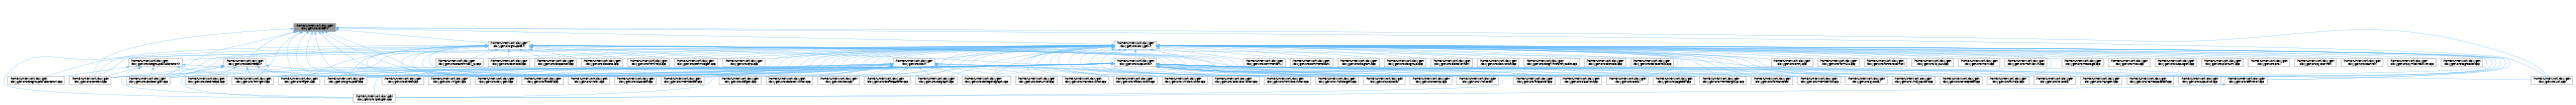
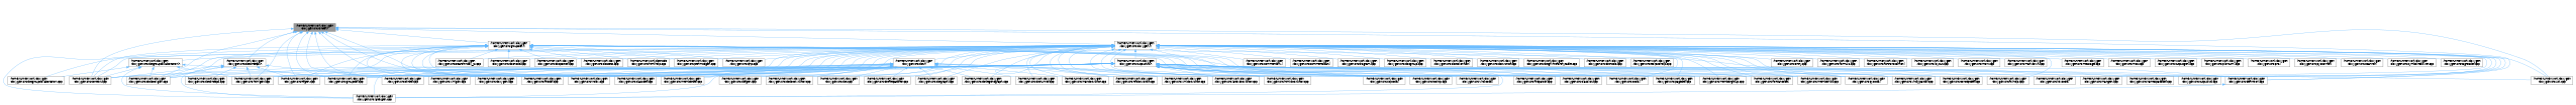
  digraph {
    node [color=grey40 fillcolor=white fontname=Helvetica fontsize=10 shape=box style=filled]
    edge [color=steelblue1 dir=back fontname=Helvetica fontsize=10 labelfontname=Helvetica labelfontsize=10 style=solid]
    n1 [color=gray40 fillcolor=grey60 fontcolor=black height=0.2 label="/home/runner/work/doxygen\l/doxygen/src/dirdef.h" width=0.4]
    n2 [height=0.2 label="/home/runner/work/doxygen\l/doxygen/src/context.cpp" width=0.4]
    n3 [height=0.2 label="/home/runner/work/doxygen\l/doxygen/src/definition.cpp" width=0.4]
    n4 [height=0.2 label="/home/runner/work/doxygen\l/doxygen/src/dirdef.cpp" width=0.4]
    n5 [height=0.2 label="/home/runner/work/doxygen\l/doxygen/src/docbookgen.cpp" width=0.4]
    n6 [height=0.2 label="/home/runner/work/doxygen\l/doxygen/src/dotdirdeps.h" width=0.4]
    n7 [height=0.2 label="/home/runner/work/doxygen\l/doxygen/src/htmlgen.cpp" width=0.4]
    n8 [height=0.2 label="/home/runner/work/doxygen\l/doxygen/src/rtfgen.cpp" width=0.4]
    n9 [height=0.2 label="/home/runner/work/doxygen\l/doxygen/src/doxygen.cpp" width=0.4]
    n10 [height=0.2 label="/home/runner/work/doxygen\l/doxygen/src/doxygen.h" width=0.4]
    n11 [height=0.2 label="/home/runner/work/doxygen\l/doxygen/src/filedef.cpp" width=0.4]
    n12 [height=0.2 label="/home/runner/work/doxygen\l/doxygen/src/groupdef.cpp" width=0.4]
    n13 [height=0.2 label="/home/runner/work/doxygen\l/doxygen/src/index.cpp" width=0.4]
    n14 [height=0.2 label="/home/runner/work/doxygen\l/doxygen/src/xmlgen.cpp" width=0.4]
    n15 [height=0.2 label="/home/runner/work/doxygen\l/doxygen/src/util.cpp" width=0.4]
    n16 [height=0.2 label="/home/runner/work/doxygen\l/doxygen/src/groupdef.h" width=0.4]
    n17 [height=0.2 label="/home/runner/work/doxygen\l/doxygen/src/latexgen.cpp" width=0.4]
    n18 [height=0.2 label="/home/runner/work/doxygen\l/doxygen/src/dotdirdeps.cpp" width=0.4]
    n19 [height=0.2 label="/home/runner/work/doxygen\l/doxygen/src/classdef.cpp" width=0.4]
    n20 [height=0.2 label="/home/runner/work/doxygen\l/doxygen/src/classlist.cpp" width=0.4]
    n21 [height=0.2 label="/home/runner/work/doxygen\l/doxygen/src/code.l" width=0.4]
    n22 [height=0.2 label="/home/runner/work/doxygen\l/doxygen/src/commentcnv.l" width=0.4]
    n23 [height=0.2 label="/home/runner/work/doxygen\l/doxygen/src/commentscan.l" width=0.4]
    n24 [height=0.2 label="/home/runner/work/doxygen\l/doxygen/src/conceptdef.cpp" width=0.4]
    n25 [height=0.2 label="/home/runner/work/doxygen\l/doxygen/src/defgen.cpp" width=0.4]
    n26 [height=0.2 label="/home/runner/work/doxygen\l/doxygen/src/diagram.cpp" width=0.4]
    n27 [height=0.2 label="/home/runner/work/doxygen\l/doxygen/src/docbookvisitor.cpp" width=0.4]
    n28 [height=0.2 label="/home/runner/work/doxygen\l/doxygen/src/docgroup.cpp" width=0.4]
    n29 [height=0.2 label="/home/runner/work/doxygen\l/doxygen/src/docnode.cpp" width=0.4]
    n30 [height=0.2 label="/home/runner/work/doxygen\l/doxygen/src/docparser.cpp" width=0.4]
    n31 [height=0.2 label="/home/runner/work/doxygen\l/doxygen/src/docsets.cpp" width=0.4]
    n32 [height=0.2 label="/home/runner/work/doxygen\l/doxygen/src/doctokenizer.l" width=0.4]
    n33 [height=0.2 label="/home/runner/work/doxygen\l/doxygen/src/docvisitor.cpp" width=0.4]
    n34 [height=0.2 label="/home/runner/work/doxygen\l/doxygen/src/dot.cpp" width=0.4]
    n35 [height=0.2 label="/home/runner/work/doxygen\l/doxygen/src/dot.h" width=0.4]
    n36 [height=0.2 label="/home/runner/work/doxygen\l/doxygen/src/dotfilepatcher.cpp" width=0.4]
    n37 [height=0.2 label="/home/runner/work/doxygen\l/doxygen/src/dotgraph.cpp" width=0.4]
    n38 [height=0.2 label="/home/runner/work/doxygen\l/doxygen/src/dotlegendgraph.cpp" width=0.4]
    n39 [height=0.2 label="/home/runner/work/doxygen\l/doxygen/src/dotrunner.cpp" width=0.4]
    n40 [height=0.2 label="/home/runner/work/doxygen\l/doxygen/src/htmldocvisitor.cpp" width=0.4]
    n41 [height=0.2 label="/home/runner/work/doxygen\l/doxygen/src/latexdocvisitor.cpp" width=0.4]
    n42 [height=0.2 label="/home/runner/work/doxygen\l/doxygen/src/mandocvisitor.cpp" width=0.4]
    n43 [height=0.2 label="/home/runner/work/doxygen\l/doxygen/src/memberdef.cpp" width=0.4]
    n44 [height=0.2 label="/home/runner/work/doxygen\l/doxygen/src/rtfdocvisitor.cpp" width=0.4]
    n45 [height=0.2 label="/home/runner/work/doxygen\l/doxygen/src/xmldocvisitor.cpp" width=0.4]
    n46 [height=0.2 label="/home/runner/work/doxygen\l/doxygen/src/dotgfxhierarchytable.cpp" width=0.4]
    n47 [height=0.2 label="/home/runner/work/doxygen\l/doxygen/src/dotgroupcollaboration.cpp" width=0.4]
    n48 [height=0.2 label="/home/runner/work/doxygen\l/doxygen/src/dotnode.cpp" width=0.4]
    n49 [height=0.2 label="/home/runner/work/doxygen\l/doxygen/src/eclipsehelp.cpp" width=0.4]
    n50 [height=0.2 label="/home/runner/work/doxygen\l/doxygen/src/entry.cpp" width=0.4]
    n51 [height=0.2 label="/home/runner/work/doxygen\l/doxygen/src/formula.cpp" width=0.4]
    n52 [height=0.2 label="/home/runner/work/doxygen\l/doxygen/src/fortrancode.l" width=0.4]
    n53 [height=0.2 label="/home/runner/work/doxygen\l/doxygen/src/fortranscanner.l" width=0.4]
    n54 [height=0.2 label="/home/runner/work/doxygen\l/doxygen/src/ftvhelp.cpp" width=0.4]
-   n55 [height=0.2 label="/home/runner/work/doxygen\l/doxygen/src/htmlhelp.cpp" width=0.4]
+   n55 [height=0.2 label="/home/runner/work/dotnode\l/doxygen/src/htmlhelp.cpp" width=0.4]
    n56 [height=0.2 label="/home/runner/work/doxygen\l/doxygen/src/layout.cpp" width=0.4]
    n57 [height=0.2 label="/home/runner/work/doxygen\l/doxygen/src/lexcode.l" width=0.4]
    n58 [height=0.2 label="/home/runner/work/doxygen\l/doxygen/src/main.cpp" width=0.4]
    n59 [height=0.2 label="/home/runner/work/doxygen\l/doxygen/src/mangen.cpp" width=0.4]
    n60 [height=0.2 label="/home/runner/work/doxygen\l/doxygen/src/markdown.cpp" width=0.4]
    n61 [height=0.2 label="/home/runner/work/doxygen\l/doxygen/src/membergroup.cpp" width=0.4]
    n62 [height=0.2 label="/home/runner/work/doxygen\l/doxygen/src/memberlist.cpp" width=0.4]
    n63 [height=0.2 label="/home/runner/work/doxygen\l/doxygen/src/message.cpp" width=0.4]
    n64 [height=0.2 label="/home/runner/work/doxygen\l/doxygen/src/msc.cpp" width=0.4]
    n65 [height=0.2 label="/home/runner/work/doxygen\l/doxygen/src/namespacedef.cpp" width=0.4]
    n66 [height=0.2 label="/home/runner/work/doxygen\l/doxygen/src/outputgen.cpp" width=0.4]
    n67 [height=0.2 label="/home/runner/work/doxygen\l/doxygen/src/outputlist.cpp" width=0.4]
    n68 [height=0.2 label="/home/runner/work/doxygen\l/doxygen/src/outputlist.h" width=0.4]
    n69 [height=0.2 label="/home/runner/work/doxygen\l/doxygen/src/pagedef.cpp" width=0.4]
    n70 [height=0.2 label="/home/runner/work/doxygen\l/doxygen/src/pycode.l" width=0.4]
    n71 [height=0.2 label="/home/runner/work/doxygen\l/doxygen/src/sqlcode.l" width=0.4]
    n72 [height=0.2 label="/home/runner/work/doxygen\l/doxygen/src/tooltip.cpp" width=0.4]
    n73 [height=0.2 label="/home/runner/work/doxygen\l/doxygen/src/vhdlcode.l" width=0.4]
-   n74 [height=0.2 label="/home/runner/work/doxygen\l/doxygen/src/vhdldocgen.cpp" width=0.4]
    n75 [height=0.2 label="/home/runner/work/doxygen\l/doxygen/src/vhdljjparser.cpp" width=0.4]
    n76 [height=0.2 label="/home/runner/work/doxygen\l/doxygen/src/perlmodgen.cpp" width=0.4]
    n77 [height=0.2 label="/home/runner/work/doxygen\l/doxygen/src/plantuml.cpp" width=0.4]
    n78 [height=0.2 label="/home/runner/work/doxygen\l/doxygen/src/pre.l" width=0.4]
    n79 [height=0.2 label="/home/runner/work/doxygen\l/doxygen/src/pyscanner.l" width=0.4]
    n80 [height=0.2 label="/home/runner/work/doxygen\l/doxygen/src/qhp.cpp" width=0.4]
    n81 [height=0.2 label="/home/runner/work/doxygen\l/doxygen/src/scanner.l" width=0.4]
    n82 [height=0.2 label="/home/runner/work/doxygen\l/doxygen/src/searchindex_js.cpp" width=0.4]
    n83 [height=0.2 label="/home/runner/work/doxygen\l/doxygen/src/symbolresolver.cpp" width=0.4]
    n84 [height=0.2 label="/home/runner/work/doxygen\l/doxygen/src/tagreader.cpp" width=0.4]
    n85 [height=0.2 label="/home/runner/work/doxygen\l/doxygen/src/dotgroupcollaboration.h" width=0.4]
    n86 [height=0.2 label="/home/runner/work/doxygen\l/doxygen/src/fileparser.cpp" width=0.4]
    n1 -> n2
    n1 -> n3
    n1 -> n4
    n1 -> n5
    n1 -> n6
    n1 -> n7
    n1 -> n8
    n1 -> n9
    n1 -> n10
    n1 -> n11
    n1 -> n12
    n1 -> n13
    n1 -> n14
    n1 -> n15
    n1 -> n16
    n3 -> n17
    n6 -> n2
    n6 -> n4
    n6 -> n5
    n6 -> n7
    n6 -> n8
    n6 -> n17
    n6 -> n18
    n10 -> n2
    n10 -> n3
    n10 -> n4
    n10 -> n5
    n10 -> n7
    n10 -> n8
    n10 -> n9
    n10 -> n11
    n10 -> n12
    n10 -> n13
    n10 -> n14
    n10 -> n15
    n10 -> n17
    n10 -> n18
    n10 -> n19
    n10 -> n20
    n10 -> n21
    n10 -> n22
    n10 -> n23
    n10 -> n24
    n10 -> n25
    n10 -> n26
    n10 -> n27
    n10 -> n28
    n10 -> n29
    n10 -> n30
    n10 -> n31
    n10 -> n32
    n10 -> n33
    n10 -> n34
    n10 -> n35
    n10 -> n36
    n10 -> n37
    n10 -> n38
    n10 -> n39
    n10 -> n40
    n10 -> n41
    n10 -> n42
    n10 -> n43
    n10 -> n44
    n10 -> n45
    n10 -> n46
    n10 -> n47
    n10 -> n48
    n10 -> n49
    n10 -> n50
    n10 -> n51
    n10 -> n52
    n10 -> n53
    n10 -> n54
    n10 -> n55
    n10 -> n56
    n10 -> n57
    n10 -> n58
    n10 -> n59
    n10 -> n60
    n10 -> n61
    n10 -> n62
    n10 -> n63
    n10 -> n64
    n10 -> n65
    n10 -> n66
    n10 -> n67
    n10 -> n68
    n10 -> n69
    n10 -> n70
    n10 -> n71
    n10 -> n72
    n10 -> n73
-   n10 -> n74
    n10 -> n75
    n10 -> n76
    n10 -> n77
    n10 -> n78
    n10 -> n79
    n10 -> n80
    n10 -> n81
    n10 -> n82
    n10 -> n83
    n10 -> n84
    n16 -> n2
    n16 -> n3
    n16 -> n5
    n16 -> n8
    n16 -> n9
    n16 -> n11
    n16 -> n12
    n16 -> n13
    n16 -> n14
    n16 -> n17
    n16 -> n19
    n16 -> n20
    n16 -> n21
    n16 -> n29
    n16 -> n30
    n16 -> n31
    n16 -> n43
    n16 -> n52
    n16 -> n55
    n16 -> n61
    n16 -> n62
    n16 -> n69
    n16 -> n70
-   n16 -> n74
    n16 -> n76
    n16 -> n80
    n16 -> n82
    n16 -> n85
    n35 -> n2
    n35 -> n4
    n35 -> n5
    n35 -> n7
    n35 -> n8
    n35 -> n9
    n35 -> n11
    n35 -> n12
    n35 -> n13
    n35 -> n14
    n35 -> n17
    n35 -> n19
    n35 -> n25
    n35 -> n27
    n35 -> n34
    n35 -> n36
    n35 -> n37
    n35 -> n38
    n35 -> n39
    n35 -> n40
    n35 -> n41
    n35 -> n42
    n35 -> n43
    n35 -> n44
    n35 -> n45
    n68 -> n2
    n68 -> n3
    n68 -> n4
    n68 -> n5
    n68 -> n7
    n68 -> n8
    n68 -> n9
    n68 -> n11
    n68 -> n12
    n68 -> n13
    n68 -> n14
    n68 -> n15
    n68 -> n17
    n68 -> n19
    n68 -> n20
    n68 -> n21
    n68 -> n24
    n68 -> n40
    n68 -> n41
    n68 -> n43
    n68 -> n52
    n68 -> n54
    n68 -> n57
    n68 -> n59
    n68 -> n61
    n68 -> n62
    n68 -> n65
    n68 -> n67
    n68 -> n69
    n68 -> n70
    n68 -> n71
    n68 -> n72
    n68 -> n73
-   n68 -> n74
    n68 -> n75
    n68 -> n86
    n85 -> n2
    n85 -> n5
    n85 -> n7
    n85 -> n12
    n85 -> n17
    n85 -> n47
  }
